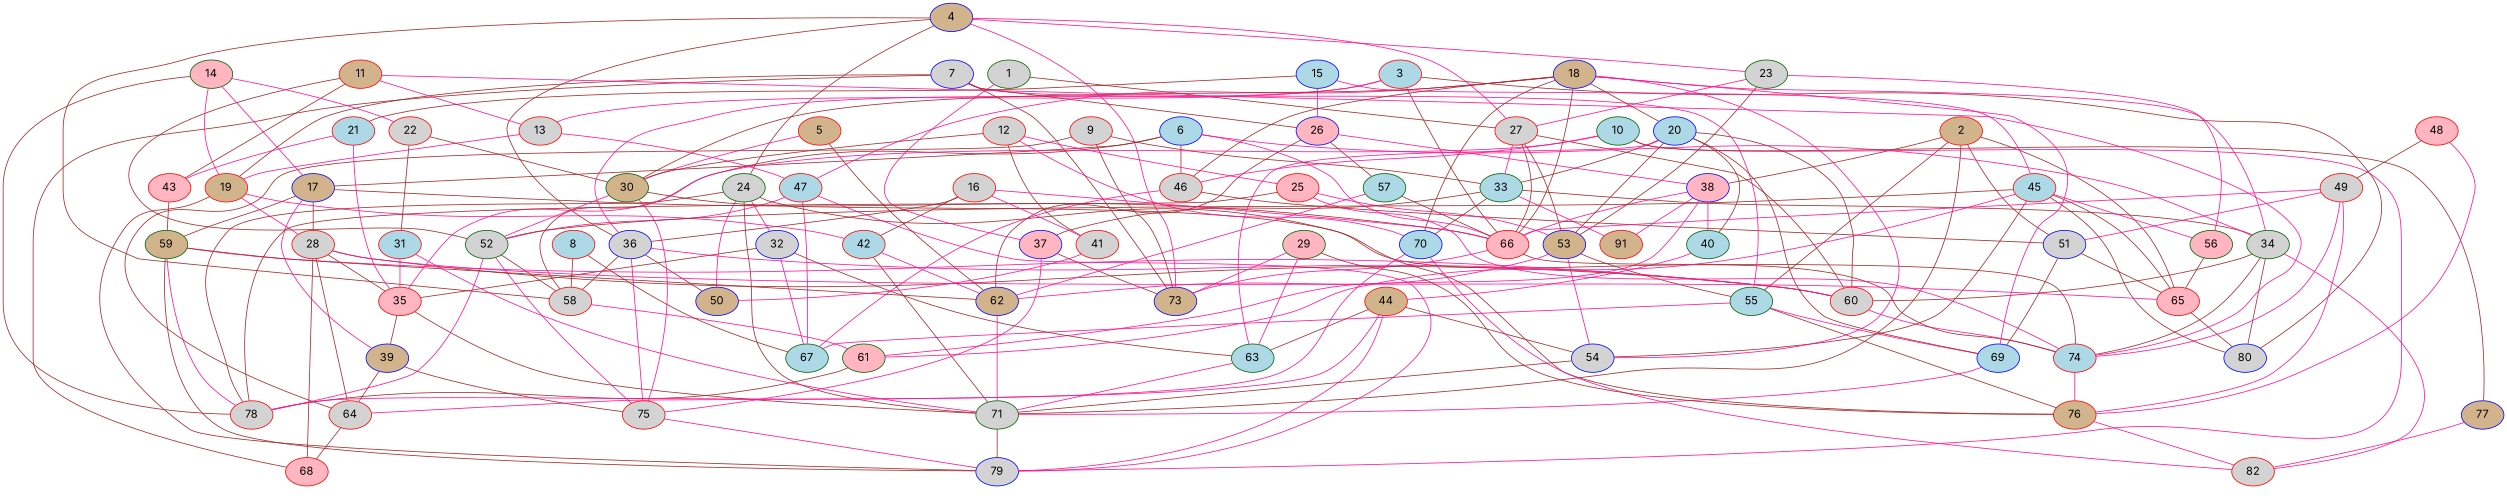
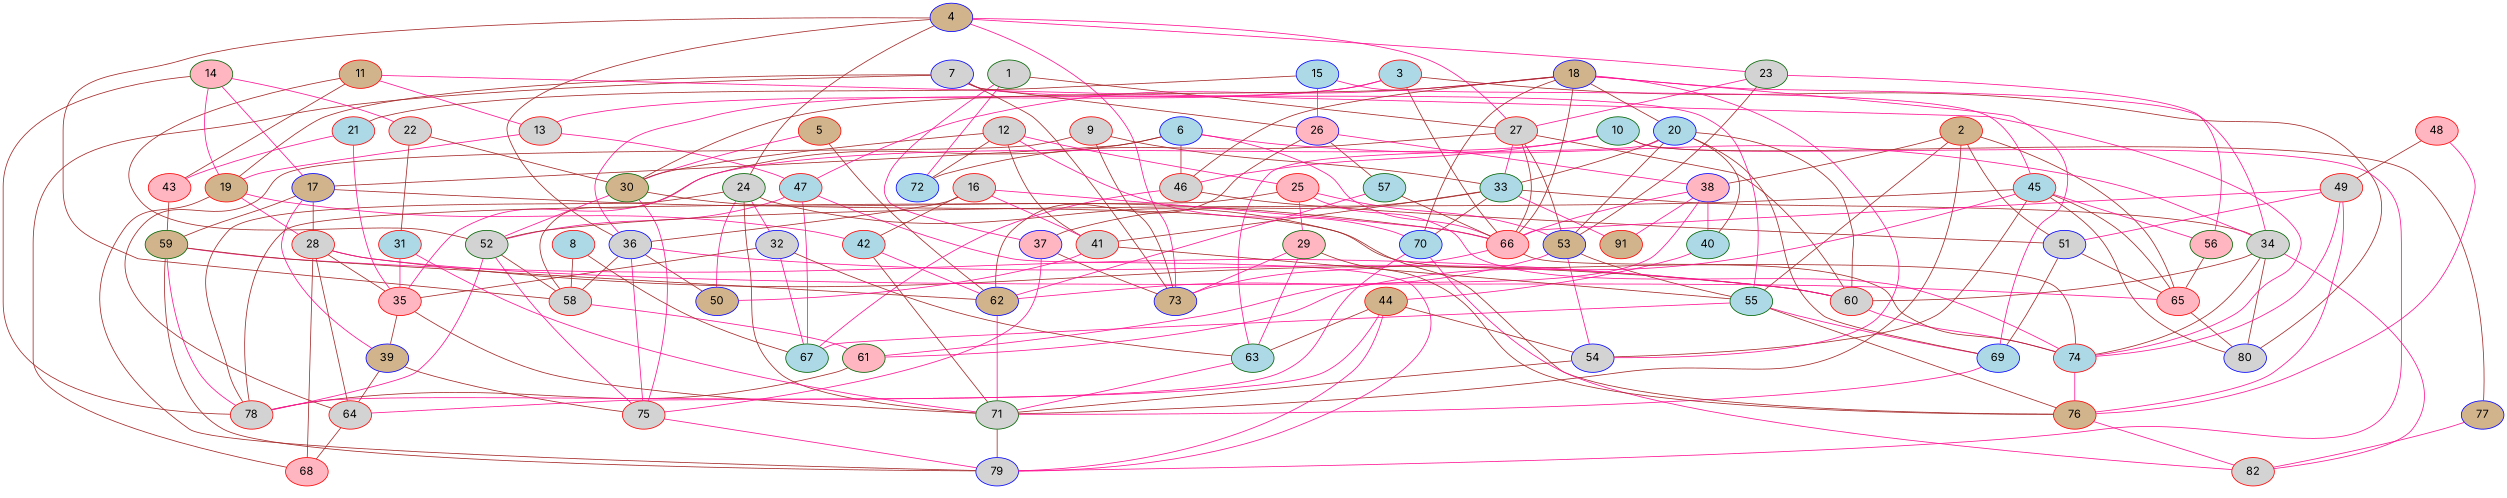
  graph {
    fontname=Inter
    node [color=red fillcolor=lightgrey fontname=Inter style=filled]
    edge [color=brown fontname=Inter weight=1.0]
    1 [color=darkgreen]
    27
    37 [color=blue fillcolor=lightpink]
+   72 [color=blue fillcolor=lightblue]
    66 [fillcolor=lightpink]
    33 [color=darkgreen fillcolor=lightblue]
    53 [color=blue fillcolor=tan]
    60
    73 [color=blue fillcolor=tan]
    75
    2 [fillcolor=tan]
    38 [color=blue fillcolor=lightpink]
    51 [color=blue]
    55 [color=darkgreen fillcolor=lightblue]
    65 [fillcolor=lightpink]
    71 [color=darkgreen]
    40 [color=darkgreen fillcolor=lightblue]
    n18 [fillcolor=tan label=91]
    61 [color=darkgreen fillcolor=lightpink]
    69 [color=blue fillcolor=lightblue]
    67 [color=darkgreen fillcolor=lightblue]
    76 [fillcolor=tan]
    80 [color=blue]
    79 [color=blue]
    3 [fillcolor=lightblue]
    13
    36 [color=blue]
    19 [fillcolor=tan]
    47 [fillcolor=lightblue]
    58
    50 [color=blue fillcolor=tan]
    74 [fillcolor=lightblue]
    4 [color=blue fillcolor=tan]
    23 [color=darkgreen]
    24 [color=darkgreen]
    56 [color=darkgreen fillcolor=lightpink]
    78
    32 [color=blue]
    5 [fillcolor=tan]
    30 [color=darkgreen fillcolor=tan]
    62 [color=blue fillcolor=tan]
    52 [color=darkgreen]
    6 [color=blue fillcolor=lightblue]
    17 [color=blue fillcolor=tan]
    34 [color=darkgreen]
    46
    28
    39 [color=blue fillcolor=tan]
    59 [color=darkgreen fillcolor=tan]
    82
    7 [color=blue]
    26 [color=blue fillcolor=lightpink]
    68 [fillcolor=lightpink]
    42 [fillcolor=lightblue]
    57 [color=darkgreen fillcolor=lightblue]
    8 [fillcolor=lightblue]
    9
    64
    41
    70 [color=blue fillcolor=lightblue]
    10 [color=darkgreen fillcolor=lightblue]
    35 [fillcolor=lightpink]
    77 [color=blue fillcolor=tan]
    11 [fillcolor=tan]
    43 [fillcolor=lightpink]
    12
    25 [fillcolor=lightpink]
    29 [color=darkgreen fillcolor=lightpink]
    14 [color=darkgreen fillcolor=lightpink]
    22
    31 [fillcolor=lightblue]
    15 [color=blue fillcolor=lightblue]
    21 [fillcolor=lightblue]
    45 [fillcolor=lightblue]
    54 [color=blue]
    16
    18 [color=blue fillcolor=tan]
    20 [color=blue fillcolor=lightblue]
    63 [color=darkgreen fillcolor=lightblue]
    44 [fillcolor=tan]
    48 [fillcolor=lightpink]
    49
    1 -- 27
    1 -- 37 [color=deeppink]
+   1 -- 72 [color=deeppink]
+   27 -- 72
    27 -- 66
    27 -- 33 [color=deeppink]
    27 -- 53
    27 -- 60
    37 -- 73
    37 -- 75 [color=deeppink]
    66 -- 73 [color=deeppink]
    66 -- 74
    33 -- 37
    33 -- n18 [color=deeppink weight=2.0]
    33 -- 34
+   33 -- 41
    33 -- 70
    53 -- 55
    53 -- 62 [color=deeppink]
    53 -- 54 [color=deeppink]
    60 -- 74 [color=deeppink]
    75 -- 79 [color=deeppink]
    2 -- 38
    2 -- 51
    2 -- 55
    2 -- 65
    2 -- 71
    38 -- 66 [color=deeppink]
    38 -- 40 [color=deeppink]
    38 -- n18 [color=deeppink]
    38 -- 61 [color=deeppink]
    51 -- 65
    51 -- 69
    55 -- 69 [color=deeppink]
    55 -- 67 [color=deeppink]
    55 -- 76
    65 -- 80
    71 -- 79
    40 -- 44 [color=deeppink]
    61 -- 78
    69 -- 71 [color=deeppink]
    76 -- 82 [color=deeppink]
    3 -- 66
    3 -- 80
    3 -- 13 [color=deeppink]
    3 -- 36 [color=deeppink]
    13 -- 19 [color=deeppink]
    13 -- 47 [color=deeppink]
    36 -- 60 [color=deeppink]
    36 -- 75 [color=deeppink]
    36 -- 58
    36 -- 50
    19 -- 79
    19 -- 28 [color=deeppink]
    19 -- 42 [color=deeppink]
    47 -- 67 [color=deeppink]
    47 -- 79 [color=deeppink]
    47 -- 52 [color=deeppink]
    58 -- 61 [color=deeppink]
    74 -- 76 [color=deeppink]
    4 -- 27 [color=deeppink]
    4 -- 73 [color=deeppink]
    4 -- 36
    4 -- 58
    4 -- 23 [color=deeppink]
    4 -- 24
    23 -- 27 [color=deeppink]
    23 -- 53
    23 -- 56 [color=deeppink]
    24 -- 71
    24 -- 76
    24 -- 50 [color=deeppink]
    24 -- 78
    24 -- 32 [color=deeppink]
    56 -- 65
    32 -- 67 [color=deeppink]
    32 -- 35
    32 -- 63
    5 -- 30 [color=deeppink]
    5 -- 62
    30 -- 75 [color=deeppink]
    30 -- 74
    30 -- 52 [color=deeppink]
    62 -- 71 [color=deeppink]
    52 -- 75 [color=deeppink]
    52 -- 58
    52 -- 78 [color=deeppink weight=2.0]
    6 -- 66 [color=deeppink]
    6 -- 58
    6 -- 17
    6 -- 34 [color=deeppink]
    6 -- 46
    17 -- 66
    17 -- 28
    17 -- 39 [color=deeppink]
    17 -- 59
    34 -- 60
    34 -- 80
    34 -- 74
    34 -- 82 [color=deeppink]
    46 -- 51
    46 -- 67 [color=deeppink]
    28 -- 60
    28 -- 65 [color=deeppink]
    28 -- 68
    28 -- 64
    28 -- 35
    39 -- 75
    39 -- 64
    59 -- 60 [color=deeppink]
    59 -- 79
    59 -- 78 [color=deeppink]
    59 -- 62
    7 -- 73
    7 -- 55 [color=deeppink]
    7 -- 19
    7 -- 26
    7 -- 68
    26 -- 38 [color=deeppink]
    26 -- 62
    26 -- 57
    42 -- 71
    42 -- 62 [color=deeppink]
    57 -- 66 [weight=2.0]
    57 -- 62 [color=deeppink weight=2.0]
    8 -- 67
    8 -- 58
    9 -- 33
    9 -- 73
    9 -- 64
    64 -- 68
+   41 -- 55
    41 -- 50 [color=deeppink]
    70 -- 78 [color=deeppink]
    70 -- 82 [color=deeppink]
    10 -- 79 [color=deeppink]
    10 -- 46 [color=deeppink]
    10 -- 35 [color=deeppink]
    10 -- 77
    35 -- 71
    35 -- 39
    77 -- 82 [color=deeppink]
    11 -- 13 [color=deeppink]
    11 -- 74 [color=deeppink]
    11 -- 52
    11 -- 43
    43 -- 59
+   12 -- 72
    12 -- 30
    12 -- 41
    12 -- 70 [color=deeppink]
    12 -- 25 [color=deeppink]
    25 -- 53 [color=deeppink]
    25 -- 74 [color=deeppink]
    25 -- 78
+   25 -- 29 [color=deeppink]
    29 -- 73 [color=deeppink]
    29 -- 76
    29 -- 63 [color=deeppink]
    14 -- 19 [color=deeppink]
    14 -- 78
    14 -- 17 [color=deeppink]
    14 -- 22 [color=deeppink]
    22 -- 30
    22 -- 31
    31 -- 71 [color=deeppink]
    31 -- 35 [color=deeppink]
    15 -- 26 [color=deeppink weight=2.0]
    15 -- 21
    15 -- 45 [color=deeppink]
    21 -- 35 [color=deeppink]
    21 -- 43 [color=deeppink]
    45 -- 65
    45 -- 61 [color=deeppink]
    45 -- 80
    45 -- 56 [color=deeppink]
    45 -- 52
    45 -- 54
    54 -- 71
    16 -- 66 [color=deeppink]
    16 -- 36
    16 -- 42
    16 -- 41 [color=deeppink]
    18 -- 66
    18 -- 69 [color=deeppink]
    18 -- 47 [color=deeppink]
    18 -- 30
    18 -- 34 [color=deeppink]
    18 -- 46
    18 -- 70
    18 -- 54 [color=deeppink]
    18 -- 20
    20 -- 33
    20 -- 53
    20 -- 60
    20 -- 40
    20 -- 69
    20 -- 63 [color=deeppink]
    63 -- 71 [color=deeppink]
    44 -- 79 [color=deeppink]
    44 -- 64 [color=deeppink]
    44 -- 54
    44 -- 63
    48 -- 76 [color=deeppink]
    48 -- 49
    49 -- 66 [color=deeppink]
    49 -- 51 [color=deeppink]
    49 -- 76 [color=deeppink]
    49 -- 74 [color=deeppink]
  }
